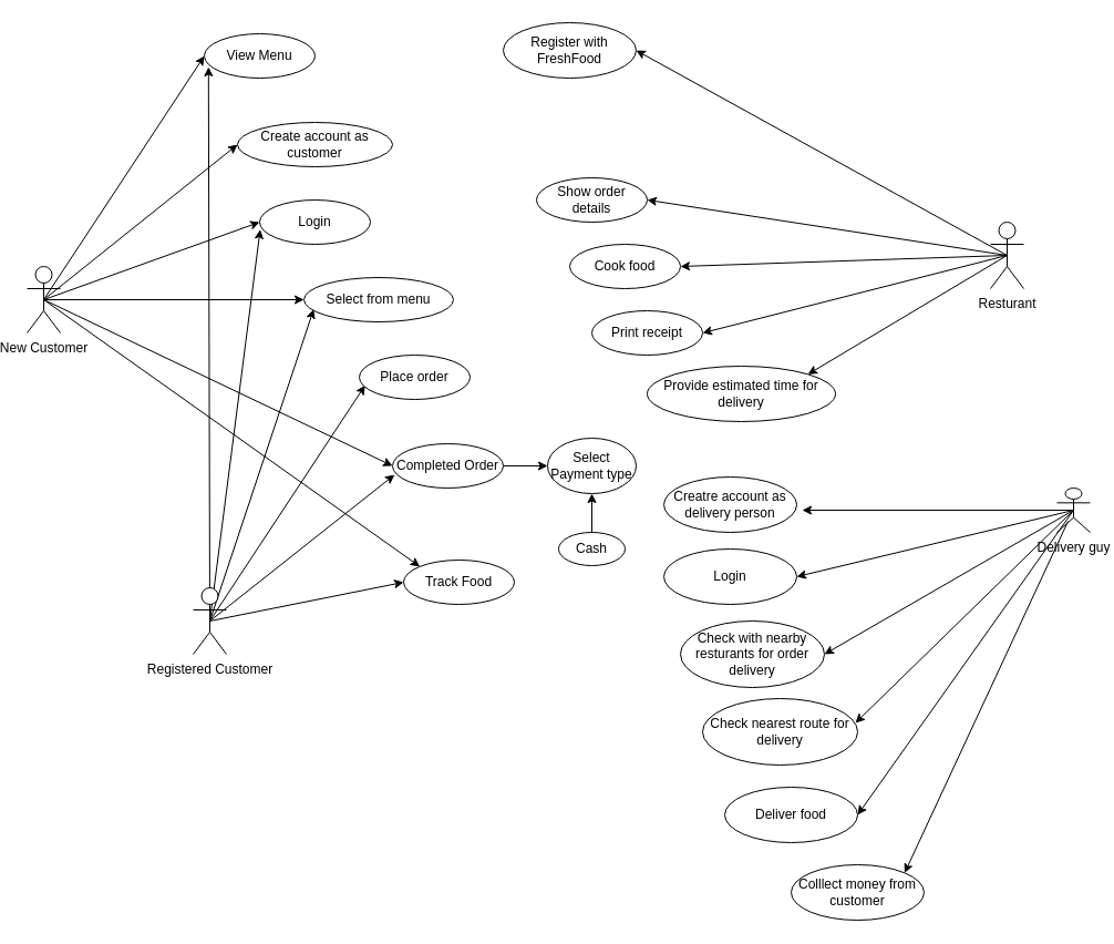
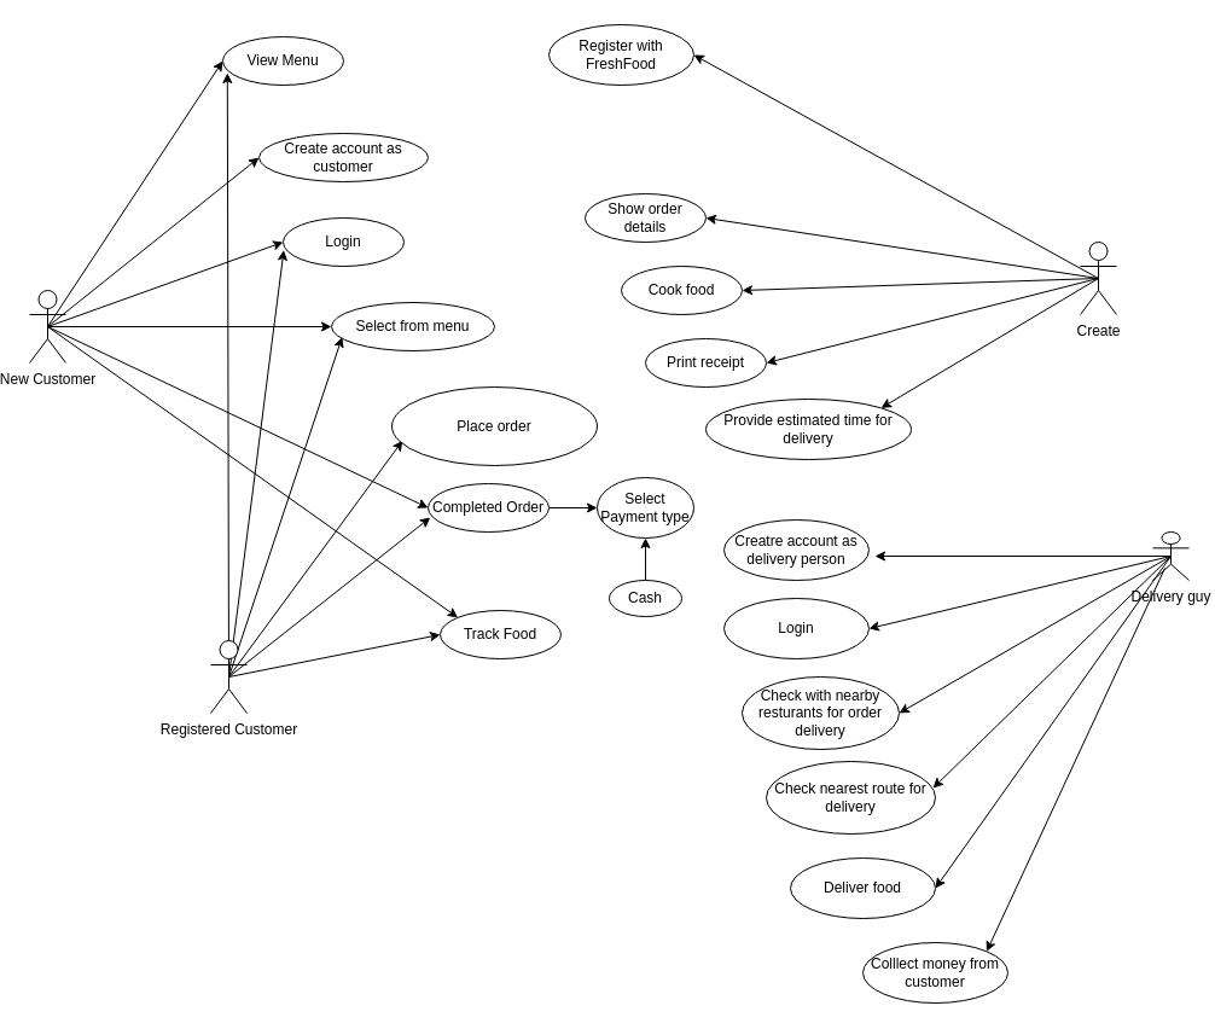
  <mxCell id="0" />
  <mxCell id="1" parent="0" />
  <mxCell id="2" style="edgeStyle=none;rounded=0;orthogonalLoop=1;jettySize=auto;html=1;entryX=0.005;entryY=0.667;entryDx=0;entryDy=0;entryPerimeter=0;exitX=0.5;exitY=0.5;exitDx=0;exitDy=0;exitPerimeter=0;" parent="1" source="8" target="16" edge="1"><mxGeometry relative="1" as="geometry"><mxPoint x="460" y="485" as="sourcePoint" /></mxGeometry></mxCell>
  <mxCell id="3" style="edgeStyle=none;rounded=0;orthogonalLoop=1;jettySize=auto;html=1;entryX=0.065;entryY=0.717;entryDx=0;entryDy=0;entryPerimeter=0;exitX=0.5;exitY=0.5;exitDx=0;exitDy=0;exitPerimeter=0;" parent="1" source="8" target="18" edge="1"><mxGeometry relative="1" as="geometry"><mxPoint x="460" y="485" as="sourcePoint" /></mxGeometry></mxCell>
  <mxCell id="4" style="edgeStyle=none;rounded=0;orthogonalLoop=1;jettySize=auto;html=1;entryX=0.052;entryY=0.683;entryDx=0;entryDy=0;exitX=0.5;exitY=0.5;exitDx=0;exitDy=0;exitPerimeter=0;entryPerimeter=0;" parent="1" source="8" target="17" edge="1"><mxGeometry relative="1" as="geometry" /></mxCell>
  <mxCell id="5" style="edgeStyle=none;rounded=0;orthogonalLoop=1;jettySize=auto;html=1;entryX=0.018;entryY=0.7;entryDx=0;entryDy=0;exitX=0.5;exitY=0.5;exitDx=0;exitDy=0;exitPerimeter=0;entryPerimeter=0;" parent="1" source="8" target="20" edge="1"><mxGeometry relative="1" as="geometry" /></mxCell>
  <mxCell id="6" style="edgeStyle=none;rounded=0;orthogonalLoop=1;jettySize=auto;html=1;entryX=0.038;entryY=0.75;entryDx=0;entryDy=0;entryPerimeter=0;exitX=0.5;exitY=0.5;exitDx=0;exitDy=0;exitPerimeter=0;" parent="1" source="8" target="21" edge="1"><mxGeometry relative="1" as="geometry"><mxPoint x="440" y="485" as="sourcePoint" /></mxGeometry></mxCell>
  <mxCell id="7" style="edgeStyle=none;rounded=0;orthogonalLoop=1;jettySize=auto;html=1;entryX=0;entryY=0.5;entryDx=0;entryDy=0;exitX=0.5;exitY=0.5;exitDx=0;exitDy=0;exitPerimeter=0;" parent="1" source="8" target="34" edge="1"><mxGeometry relative="1" as="geometry" /></mxCell>
  <mxCell id="8" value="Registered Customer" style="shape=umlActor;verticalLabelPosition=bottom;verticalAlign=top;html=1;outlineConnect=0;" parent="1" vertex="1"><mxGeometry x="170" y="530" width="30" height="60" as="geometry" /></mxCell>
  <mxCell id="9" style="edgeStyle=none;rounded=0;orthogonalLoop=1;jettySize=auto;html=1;exitX=0.5;exitY=0.5;exitDx=0;exitDy=0;exitPerimeter=0;entryX=0;entryY=0.5;entryDx=0;entryDy=0;" parent="1" source="14" target="21" edge="1"><mxGeometry relative="1" as="geometry" /></mxCell>
  <mxCell id="10" style="edgeStyle=none;rounded=0;orthogonalLoop=1;jettySize=auto;html=1;entryX=0;entryY=0.5;entryDx=0;entryDy=0;exitX=0.5;exitY=0.5;exitDx=0;exitDy=0;exitPerimeter=0;" parent="1" source="14" target="15" edge="1"><mxGeometry relative="1" as="geometry" /></mxCell>
  <mxCell id="11" style="edgeStyle=none;rounded=0;orthogonalLoop=1;jettySize=auto;html=1;entryX=0;entryY=0.5;entryDx=0;entryDy=0;exitX=0.5;exitY=0.5;exitDx=0;exitDy=0;exitPerimeter=0;" parent="1" source="14" target="16" edge="1"><mxGeometry relative="1" as="geometry"><mxPoint x="440" y="270" as="sourcePoint" /></mxGeometry></mxCell>
  <mxCell id="12" style="edgeStyle=none;rounded=0;orthogonalLoop=1;jettySize=auto;html=1;entryX=0;entryY=0.5;entryDx=0;entryDy=0;exitX=0.5;exitY=0.5;exitDx=0;exitDy=0;exitPerimeter=0;" parent="1" source="14" target="18" edge="1"><mxGeometry relative="1" as="geometry"><mxPoint x="435" y="270" as="sourcePoint" /></mxGeometry></mxCell>
  <mxCell id="13" style="edgeStyle=none;rounded=0;orthogonalLoop=1;jettySize=auto;html=1;entryX=0;entryY=0.5;entryDx=0;entryDy=0;exitX=0.5;exitY=0.5;exitDx=0;exitDy=0;exitPerimeter=0;" parent="1" source="14" target="20" edge="1"><mxGeometry relative="1" as="geometry" /></mxCell>
  <mxCell id="14" value="New Customer" style="shape=umlActor;verticalLabelPosition=bottom;verticalAlign=top;html=1;outlineConnect=0;" parent="1" vertex="1"><mxGeometry x="20" y="240" width="30" height="60" as="geometry" /></mxCell>
  <mxCell id="15" value="Create account as customer" style="ellipse;whiteSpace=wrap;html=1;" parent="1" vertex="1"><mxGeometry x="210" y="110" width="140" height="40" as="geometry" /></mxCell>
  <mxCell id="16" value="Login" style="ellipse;whiteSpace=wrap;html=1;" parent="1" vertex="1"><mxGeometry x="230" y="180" width="100" height="40" as="geometry" /></mxCell>
- <mxCell id="17" value="Place order" style="ellipse;whiteSpace=wrap;html=1;" parent="1" vertex="1"><mxGeometry x="320" y="320" width="100" height="40" as="geometry" /></mxCell>
+ <mxCell id="17" value="Place order" style="ellipse;whiteSpace=wrap;html=1;" parent="1" vertex="1"><mxGeometry x="320" y="320" width="170" height="65" as="geometry" /></mxCell>
  <mxCell id="18" value="Select from menu" style="ellipse;whiteSpace=wrap;html=1;" parent="1" vertex="1"><mxGeometry x="270" y="250" width="135" height="40" as="geometry" /></mxCell>
  <mxCell id="19" style="edgeStyle=orthogonalEdgeStyle;rounded=0;orthogonalLoop=1;jettySize=auto;html=1;exitX=1;exitY=0.5;exitDx=0;exitDy=0;" parent="1" source="20" target="22" edge="1"><mxGeometry relative="1" as="geometry" /></mxCell>
  <mxCell id="20" value="Completed Order" style="ellipse;whiteSpace=wrap;html=1;" parent="1" vertex="1"><mxGeometry x="350" y="400" width="100" height="40" as="geometry" /></mxCell>
  <mxCell id="21" value="View Menu" style="ellipse;whiteSpace=wrap;html=1;" parent="1" vertex="1"><mxGeometry x="180" y="30" width="100" height="40" as="geometry" /></mxCell>
  <mxCell id="22" value="Select Payment type" style="ellipse;whiteSpace=wrap;html=1;" parent="1" vertex="1"><mxGeometry x="490" y="395" width="80" height="50" as="geometry" /></mxCell>
  <mxCell id="23" style="edgeStyle=none;rounded=0;orthogonalLoop=1;jettySize=auto;html=1;exitX=0.5;exitY=0.5;exitDx=0;exitDy=0;exitPerimeter=0;entryX=1;entryY=0.5;entryDx=0;entryDy=0;" parent="1" source="27" target="31" edge="1"><mxGeometry relative="1" as="geometry"><mxPoint x="970" y="160" as="targetPoint" /></mxGeometry></mxCell>
  <mxCell id="24" style="edgeStyle=none;rounded=0;orthogonalLoop=1;jettySize=auto;html=1;entryX=1;entryY=0.5;entryDx=0;entryDy=0;exitX=0.5;exitY=0.5;exitDx=0;exitDy=0;exitPerimeter=0;" parent="1" source="27" target="32" edge="1"><mxGeometry relative="1" as="geometry"><mxPoint x="1225" y="120" as="sourcePoint" /></mxGeometry></mxCell>
  <mxCell id="25" style="edgeStyle=none;rounded=0;orthogonalLoop=1;jettySize=auto;html=1;entryX=1;entryY=0.5;entryDx=0;entryDy=0;exitX=0.5;exitY=0.5;exitDx=0;exitDy=0;exitPerimeter=0;" parent="1" source="27" target="33" edge="1"><mxGeometry relative="1" as="geometry" /></mxCell>
  <mxCell id="26" style="edgeStyle=none;rounded=0;orthogonalLoop=1;jettySize=auto;html=1;exitX=0.5;exitY=0.5;exitDx=0;exitDy=0;exitPerimeter=0;entryX=1;entryY=0;entryDx=0;entryDy=0;" parent="1" source="27" target="30" edge="1"><mxGeometry relative="1" as="geometry"><mxPoint x="970" y="360" as="targetPoint" /></mxGeometry></mxCell>
- <mxCell id="27" value="Resturant" style="shape=umlActor;verticalLabelPosition=bottom;verticalAlign=top;html=1;outlineConnect=0;" parent="1" vertex="1"><mxGeometry x="890" y="200" width="30" height="60" as="geometry" /></mxCell>
+ <mxCell id="27" value="Create" style="shape=umlActor;verticalLabelPosition=bottom;verticalAlign=top;html=1;outlineConnect=0;" parent="1" vertex="1"><mxGeometry x="890" y="200" width="30" height="60" as="geometry" /></mxCell>
  <mxCell id="28" value="" style="edgeStyle=none;rounded=0;orthogonalLoop=1;jettySize=auto;html=1;" parent="1" source="29" target="22" edge="1"><mxGeometry relative="1" as="geometry" /></mxCell>
  <mxCell id="29" value="Cash" style="ellipse;whiteSpace=wrap;html=1;" parent="1" vertex="1"><mxGeometry x="500" y="480" width="60" height="30" as="geometry" /></mxCell>
  <mxCell id="30" value="Provide estimated time for delivery" style="ellipse;whiteSpace=wrap;html=1;" parent="1" vertex="1"><mxGeometry x="580" y="330" width="170" height="50" as="geometry" /></mxCell>
  <mxCell id="31" value="Show order details" style="ellipse;whiteSpace=wrap;html=1;" parent="1" vertex="1"><mxGeometry x="480" y="160" width="100" height="40" as="geometry" /></mxCell>
  <mxCell id="32" value="Cook food" style="ellipse;whiteSpace=wrap;html=1;" parent="1" vertex="1"><mxGeometry x="510" y="220" width="100" height="40" as="geometry" /></mxCell>
  <mxCell id="33" value="Print receipt" style="ellipse;whiteSpace=wrap;html=1;" parent="1" vertex="1"><mxGeometry x="530" y="280" width="100" height="40" as="geometry" /></mxCell>
  <mxCell id="34" value="Track Food" style="ellipse;whiteSpace=wrap;html=1;" parent="1" vertex="1"><mxGeometry x="360" y="505" width="100" height="40" as="geometry" /></mxCell>
  <mxCell id="35" value="" style="endArrow=classic;html=1;rounded=0;entryX=0;entryY=0;entryDx=0;entryDy=0;exitX=0.5;exitY=0.5;exitDx=0;exitDy=0;exitPerimeter=0;" parent="1" source="14" target="34" edge="1"><mxGeometry width="50" height="50" relative="1" as="geometry"><mxPoint x="600" y="430" as="sourcePoint" /><mxPoint x="650" y="380" as="targetPoint" /></mxGeometry></mxCell>
  <mxCell id="36" value="Register with FreshFood" style="ellipse;whiteSpace=wrap;html=1;" parent="1" vertex="1"><mxGeometry x="450" y="20" width="120" height="50" as="geometry" /></mxCell>
  <mxCell id="37" value="" style="endArrow=classic;html=1;rounded=0;entryX=1;entryY=0.5;entryDx=0;entryDy=0;exitX=0.5;exitY=0.5;exitDx=0;exitDy=0;exitPerimeter=0;" parent="1" source="27" target="36" edge="1"><mxGeometry width="50" height="50" relative="1" as="geometry"><mxPoint x="530" y="260" as="sourcePoint" /><mxPoint x="580" y="210" as="targetPoint" /></mxGeometry></mxCell>
  <mxCell id="38" value="Creatre account as delivery person" style="ellipse;whiteSpace=wrap;html=1;" parent="1" vertex="1"><mxGeometry x="595" y="430" width="120" height="50" as="geometry" /></mxCell>
  <mxCell id="39" value="Login" style="ellipse;whiteSpace=wrap;html=1;" parent="1" vertex="1"><mxGeometry x="595" y="495" width="120" height="50" as="geometry" /></mxCell>
  <mxCell id="40" value="Check with nearby resturants for order delivery" style="ellipse;whiteSpace=wrap;html=1;" parent="1" vertex="1"><mxGeometry x="610" y="560" width="130" height="60" as="geometry" /></mxCell>
  <mxCell id="41" value="Check nearest route for delivery" style="ellipse;whiteSpace=wrap;html=1;" parent="1" vertex="1"><mxGeometry x="630" y="630" width="140" height="60" as="geometry" /></mxCell>
  <mxCell id="42" value="Deliver food" style="ellipse;whiteSpace=wrap;html=1;" parent="1" vertex="1"><mxGeometry x="650" y="710" width="120" height="50" as="geometry" /></mxCell>
  <mxCell id="43" value="Colllect money from customer" style="ellipse;whiteSpace=wrap;html=1;" parent="1" vertex="1"><mxGeometry x="710" y="780" width="120" height="50" as="geometry" /></mxCell>
  <mxCell id="44" style="edgeStyle=none;rounded=0;orthogonalLoop=1;jettySize=auto;html=1;exitX=0.5;exitY=0.5;exitDx=0;exitDy=0;exitPerimeter=0;" parent="1" source="46" edge="1"><mxGeometry relative="1" as="geometry"><mxPoint x="720" y="460" as="targetPoint" /></mxGeometry></mxCell>
  <mxCell id="45" style="edgeStyle=none;rounded=0;orthogonalLoop=1;jettySize=auto;html=1;exitX=0.5;exitY=0.5;exitDx=0;exitDy=0;exitPerimeter=0;" parent="1" source="46" edge="1"><mxGeometry relative="1" as="geometry"><mxPoint x="740" y="590" as="targetPoint" /></mxGeometry></mxCell>
  <mxCell id="46" value="Delivery guy" style="shape=umlActor;verticalLabelPosition=bottom;verticalAlign=top;html=1;outlineConnect=0;" parent="1" vertex="1"><mxGeometry x="950" y="440" width="30" height="40" as="geometry" /></mxCell>
  <mxCell id="47" value="" style="endArrow=classic;html=1;rounded=0;entryX=1;entryY=0.5;entryDx=0;entryDy=0;exitX=0.5;exitY=0.5;exitDx=0;exitDy=0;exitPerimeter=0;" parent="1" source="46" target="39" edge="1"><mxGeometry width="50" height="50" relative="1" as="geometry"><mxPoint x="1230" y="540" as="sourcePoint" /><mxPoint x="900" y="505" as="targetPoint" /></mxGeometry></mxCell>
  <mxCell id="48" value="" style="endArrow=classic;html=1;rounded=0;entryX=0.986;entryY=0.367;entryDx=0;entryDy=0;entryPerimeter=0;exitX=0.5;exitY=0.5;exitDx=0;exitDy=0;exitPerimeter=0;" parent="1" source="46" target="41" edge="1"><mxGeometry width="50" height="50" relative="1" as="geometry"><mxPoint x="1230" y="540" as="sourcePoint" /><mxPoint x="1130" y="480" as="targetPoint" /></mxGeometry></mxCell>
  <mxCell id="49" value="" style="endArrow=classic;html=1;rounded=0;entryX=1;entryY=0.5;entryDx=0;entryDy=0;exitX=0.5;exitY=0.5;exitDx=0;exitDy=0;exitPerimeter=0;" parent="1" source="46" target="42" edge="1"><mxGeometry width="50" height="50" relative="1" as="geometry"><mxPoint x="1235" y="540" as="sourcePoint" /><mxPoint x="1130" y="480" as="targetPoint" /></mxGeometry></mxCell>
  <mxCell id="50" value="" style="endArrow=classic;html=1;rounded=0;entryX=1;entryY=0;entryDx=0;entryDy=0;" parent="1" target="43" edge="1"><mxGeometry width="50" height="50" relative="1" as="geometry"><mxPoint x="960" y="470" as="sourcePoint" /><mxPoint x="1120" y="780" as="targetPoint" /></mxGeometry></mxCell>
